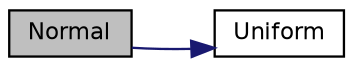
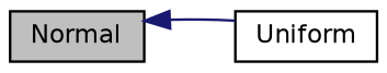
  digraph {
    rankdir=LR
    node [color=black fontname=Helvetica fontsize=10 shape=record style=filled]
    n1 [fillcolor=grey75 fontcolor=black height=0.2 label=Normal width=0.4]
    n2 [fillcolor=white height=0.2 label=Uniform width=0.4]
-   n1 -> n2 [color=midnightblue fontname=Helvetica fontsize=10 labelfontname=Helvetica labelfontsize=10 style=solid]
+   n2 -> n1 [color=midnightblue fontname=Helvetica fontsize=10 labelfontname=Helvetica labelfontsize=10 style=solid]
  }
